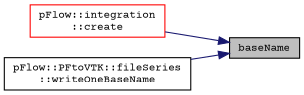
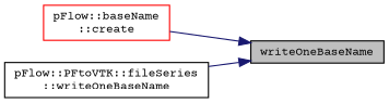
  digraph {
    fontname="Courier Prime"
    rankdir=RL
    node [color=black fillcolor=white fontname="Courier Prime" fontsize=10 shape=record style=filled]
    edge [color=midnightblue dir=back fontname="Courier Prime" fontsize=10 labelfontname=Helvetica labelfontsize=10 style=solid]
-   n1 [fillcolor=grey75 fontcolor=black height=0.2 label=baseName width=0.4]
-   n2 [color=red height=0.2 label="pFlow::integration\l::create" width=0.4]
+   n1 [fillcolor=grey75 fontcolor=black height=0.2 label=writeOneBaseName width=0.4]
+   n2 [color=red height=0.2 label="pFlow::baseName\l::create" width=0.4]
    n3 [height=0.2 label="pFlow::PFtoVTK::fileSeries\l::writeOneBaseName" width=0.4]
    n1 -> n2
    n1 -> n3
  }
